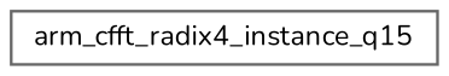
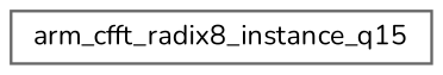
  digraph {
    rankdir=LR
    fontname=Nunito
-   n1 [color=grey40 fillcolor=white fontname=Nunito fontsize=10 height=0.2 label=arm_cfft_radix4_instance_q15 shape=box style=filled width=0.4]
+   n1 [color=grey40 fillcolor=white fontname=Nunito fontsize=10 height=0.2 label=arm_cfft_radix8_instance_q15 shape=box style=filled width=0.4]
  }
